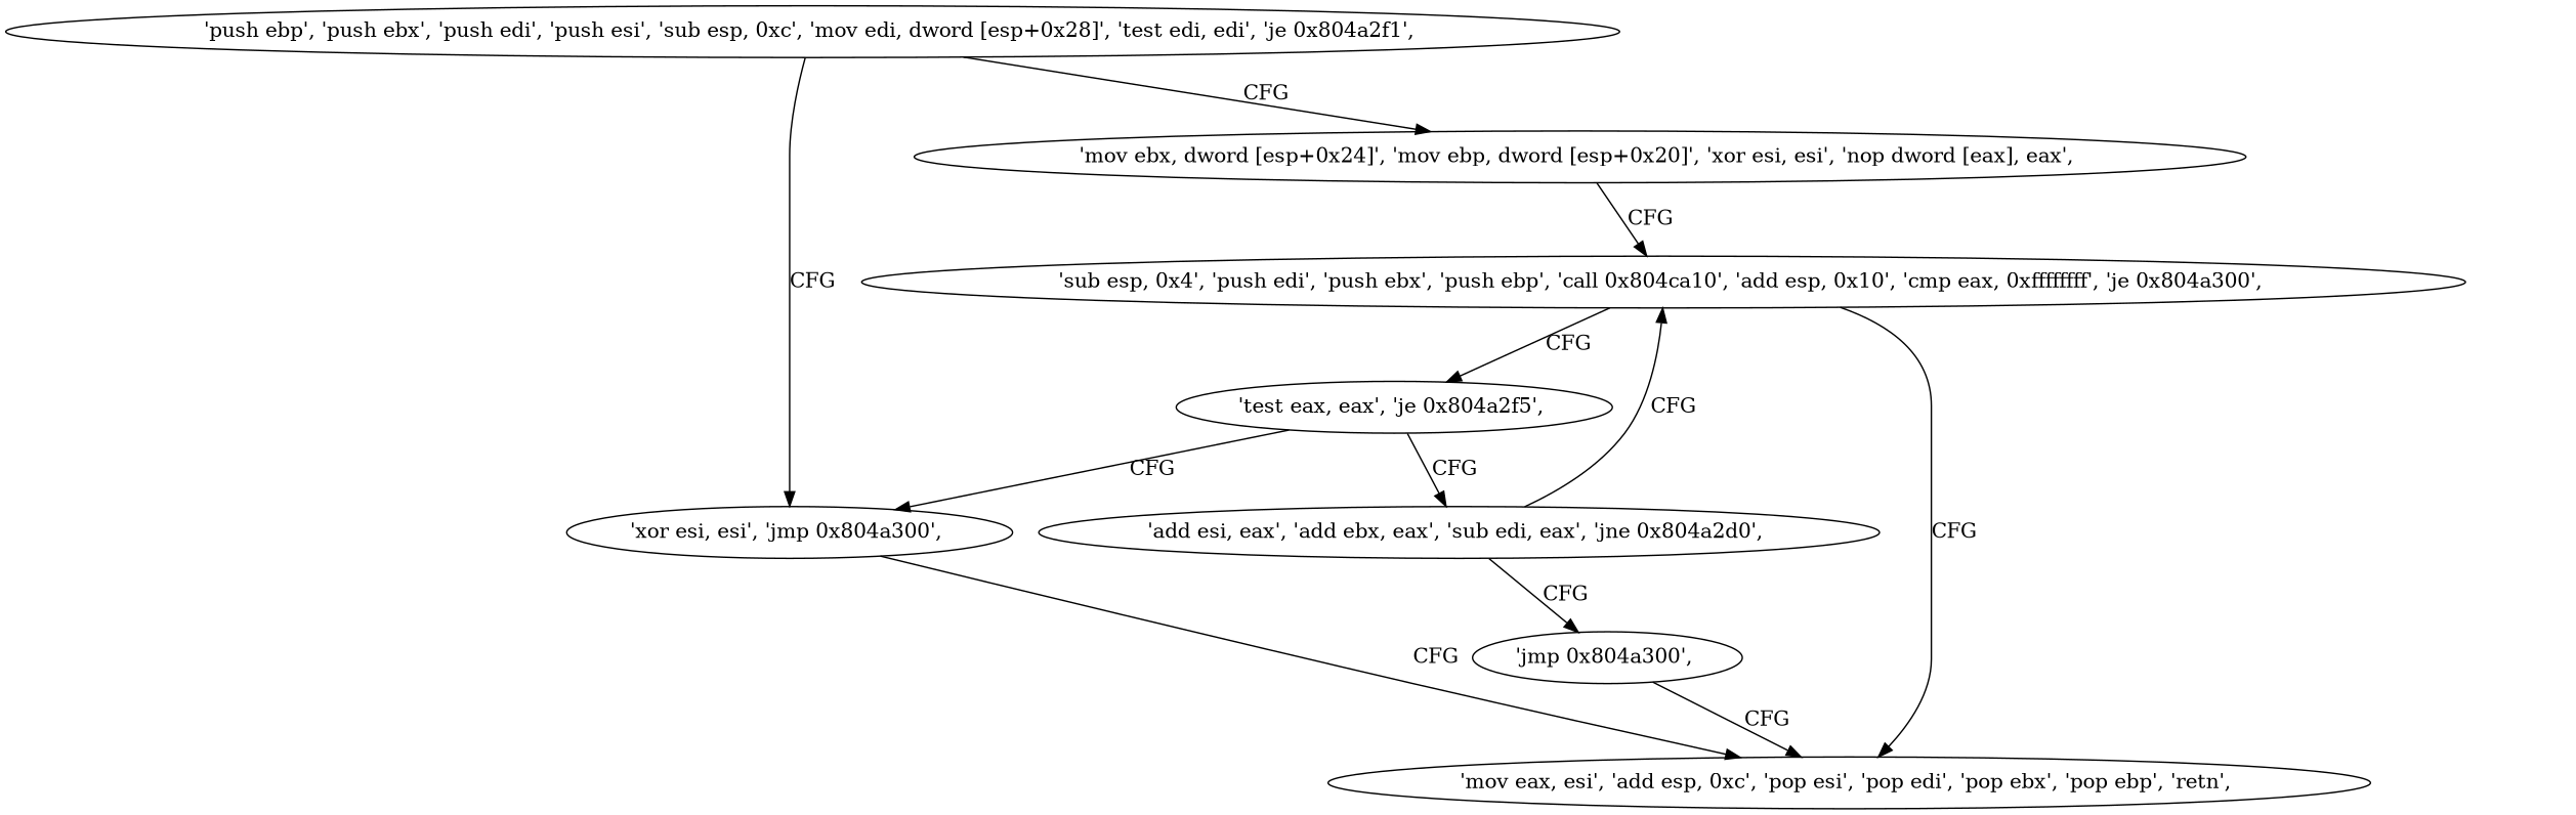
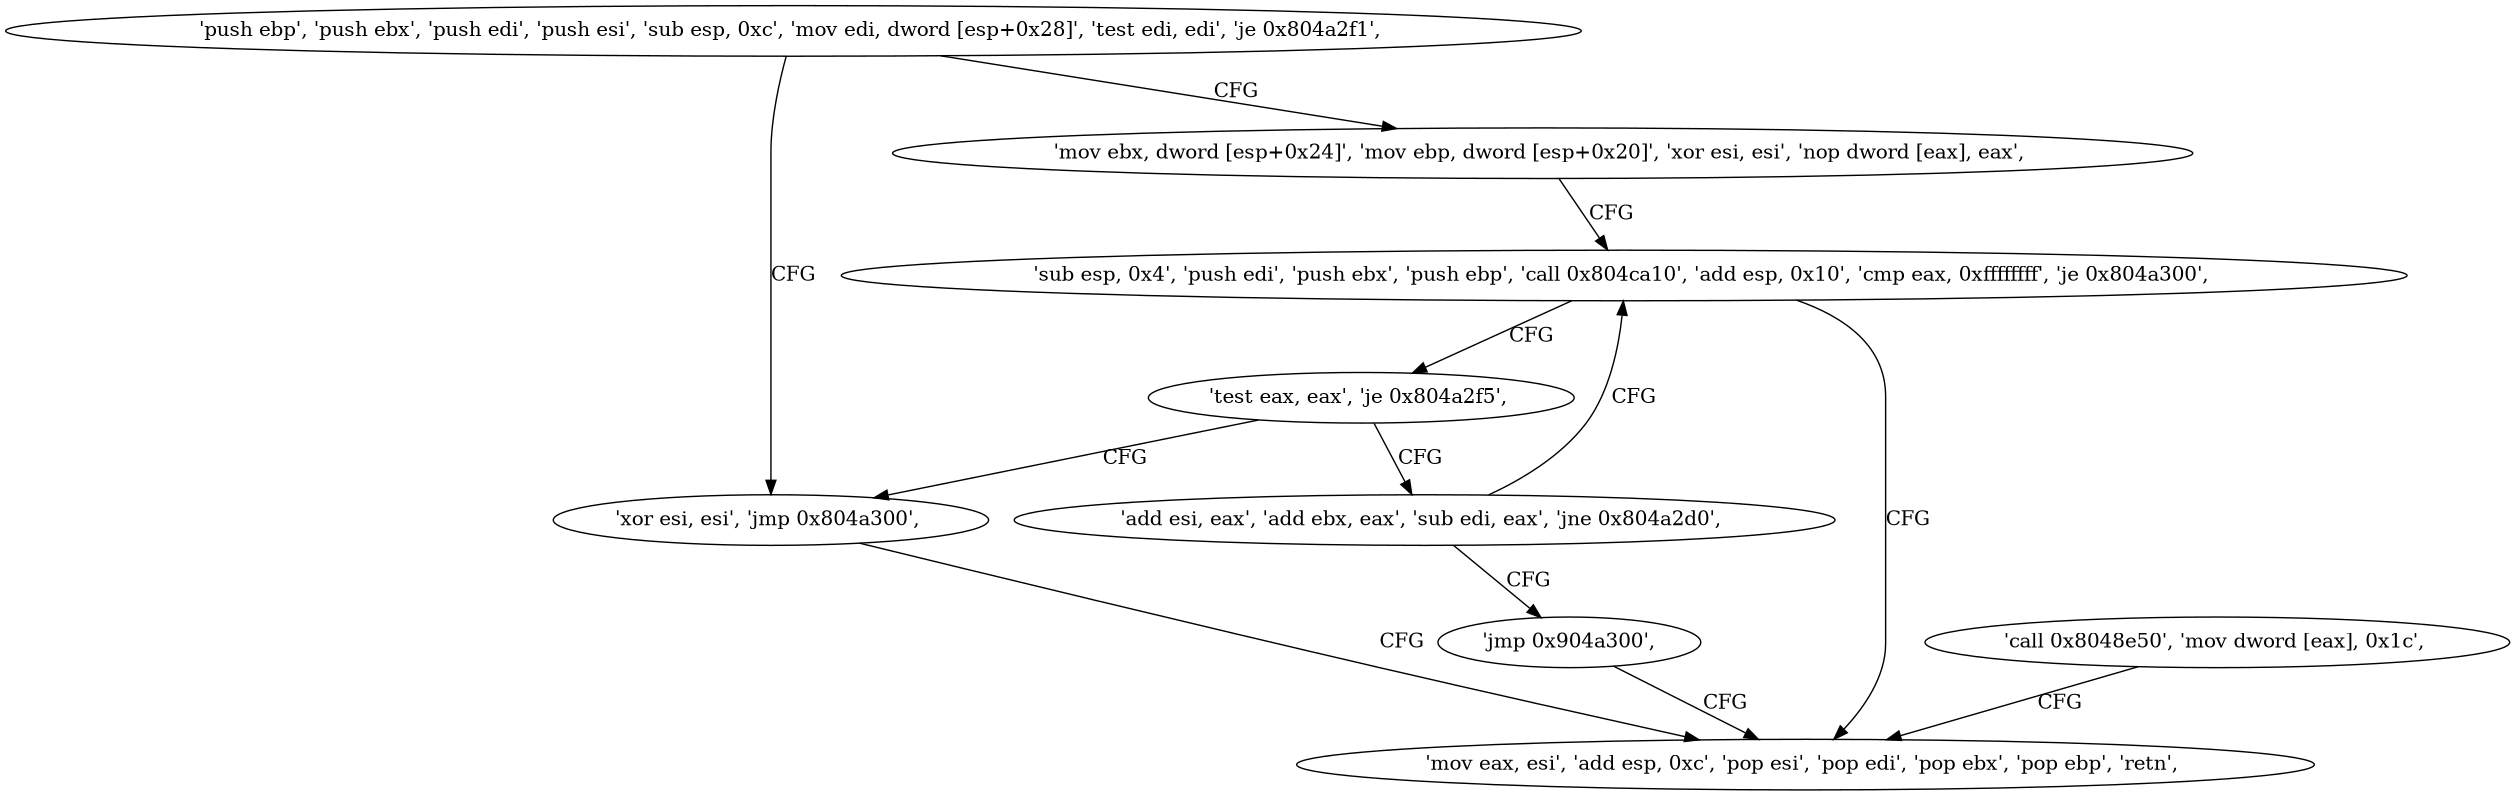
  digraph {
    n1 [label="'push ebp', 'push ebx', 'push edi', 'push esi', 'sub esp, 0xc', 'mov edi, dword [esp+0x28]', 'test edi, edi', 'je 0x804a2f1', "]
    n2 [label="'xor esi, esi', 'jmp 0x804a300', "]
    n3 [label="'mov ebx, dword [esp+0x24]', 'mov ebp, dword [esp+0x20]', 'xor esi, esi', 'nop dword [eax], eax', "]
    n4 [label="'mov eax, esi', 'add esp, 0xc', 'pop esi', 'pop edi', 'pop ebx', 'pop ebp', 'retn', "]
    n5 [label="'sub esp, 0x4', 'push edi', 'push ebx', 'push ebp', 'call 0x804ca10', 'add esp, 0x10', 'cmp eax, 0xffffffff', 'je 0x804a300', "]
    n6 [label="'test eax, eax', 'je 0x804a2f5', "]
    n7 [label="'add esi, eax', 'add ebx, eax', 'sub edi, eax', 'jne 0x804a2d0', "]
-   n9 [label="'jmp 0x804a300', "]
+   n8 [label="'call 0x8048e50', 'mov dword [eax], 0x1c', "]
+   n9 [label="'jmp 0x904a300',"]
    n1 -> n2 [label=CFG]
    n1 -> n3 [label=CFG]
    n2 -> n4 [label=CFG]
    n3 -> n5 [label=CFG]
    n5 -> n4 [label=CFG]
    n5 -> n6 [label=CFG]
    n6 -> n2 [label=CFG]
    n6 -> n7 [label=CFG]
    n7 -> n5 [label=CFG]
    n7 -> n9 [label=CFG]
+   n8 -> n4 [label=CFG]
    n9 -> n4 [label=CFG]
  }
